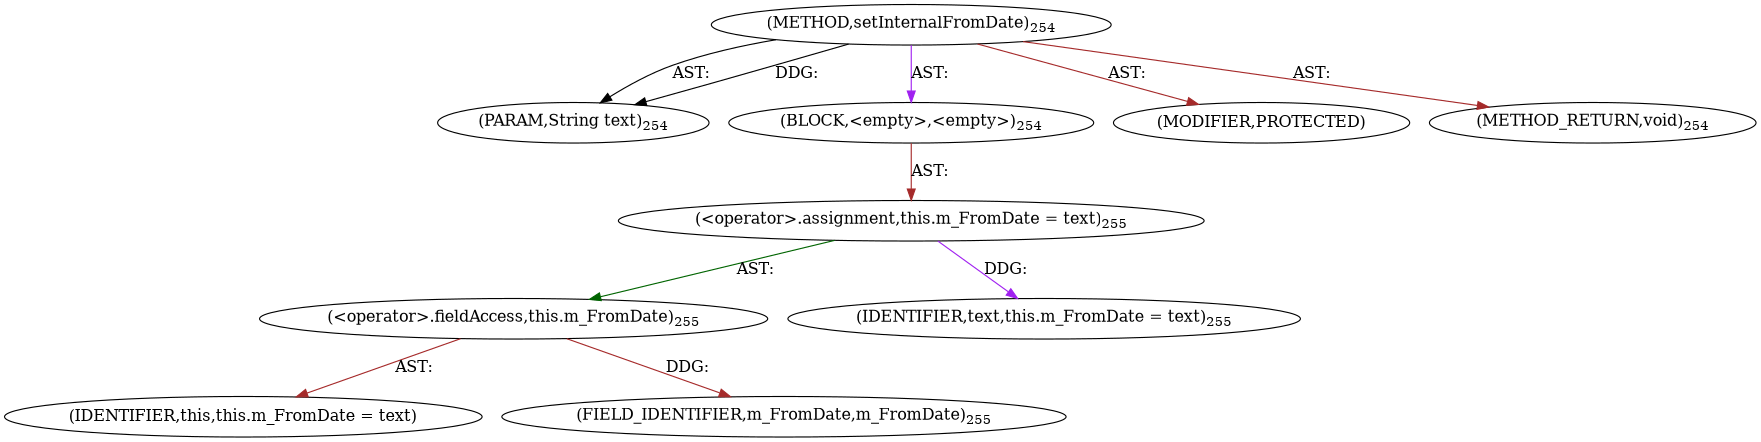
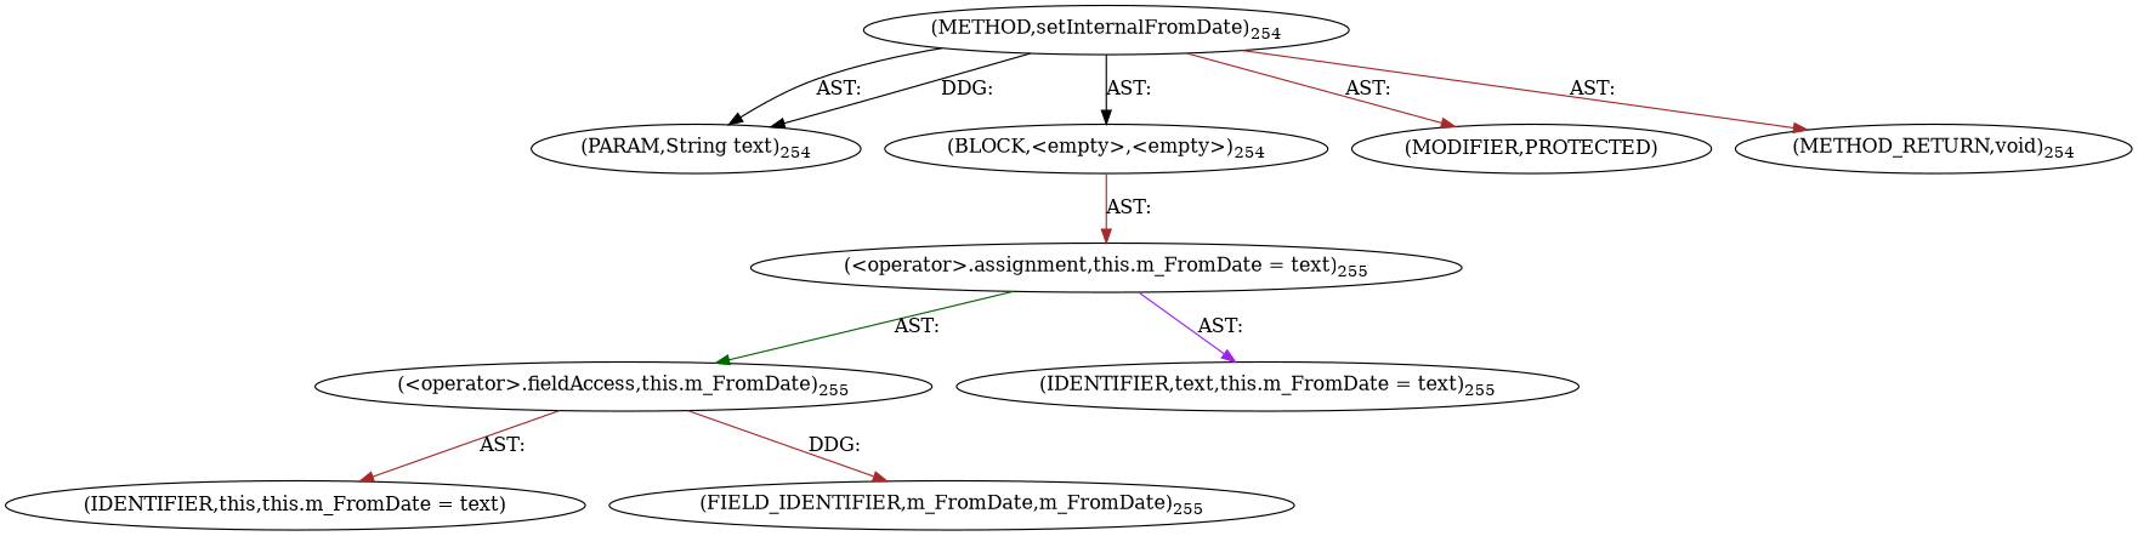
  digraph {
    edge [color=brown]
    n1 [label=<(METHOD,setInternalFromDate)<SUB>254</SUB>>]
    n2 [label=<(PARAM,String text)<SUB>254</SUB>>]
    n3 [label=<(BLOCK,&lt;empty&gt;,&lt;empty&gt;)<SUB>254</SUB>>]
    n4 [label=<(MODIFIER,PROTECTED)>]
    n5 [label=<(METHOD_RETURN,void)<SUB>254</SUB>>]
    n6 [label=<(&lt;operator&gt;.assignment,this.m_FromDate = text)<SUB>255</SUB>>]
    n7 [label=<(&lt;operator&gt;.fieldAccess,this.m_FromDate)<SUB>255</SUB>>]
    n8 [label=<(IDENTIFIER,text,this.m_FromDate = text)<SUB>255</SUB>>]
    n9 [label=<(IDENTIFIER,this,this.m_FromDate = text)>]
    n10 [label=<(FIELD_IDENTIFIER,m_FromDate,m_FromDate)<SUB>255</SUB>>]
    n1 -> n2 [color=black label="AST: "]
    n1 -> n2 [color=black label="DDG: "]
-   n1 -> n3 [color=purple label="AST: "]
+   n1 -> n3 [color=black label="AST: "]
    n1 -> n4 [label="AST: "]
    n1 -> n5 [label="AST: "]
    n3 -> n6 [label="AST: "]
    n6 -> n7 [color=darkgreen label="AST: "]
-   n6 -> n8 [color=purple label="DDG: "]
+   n6 -> n8 [color=purple label="AST: "]
    n7 -> n9 [label="AST: "]
    n7 -> n10 [label="DDG: "]
  }
